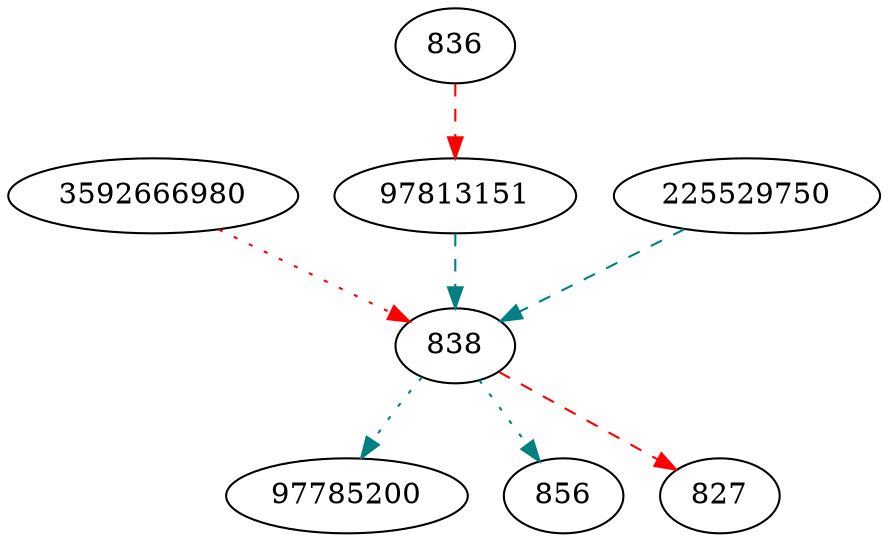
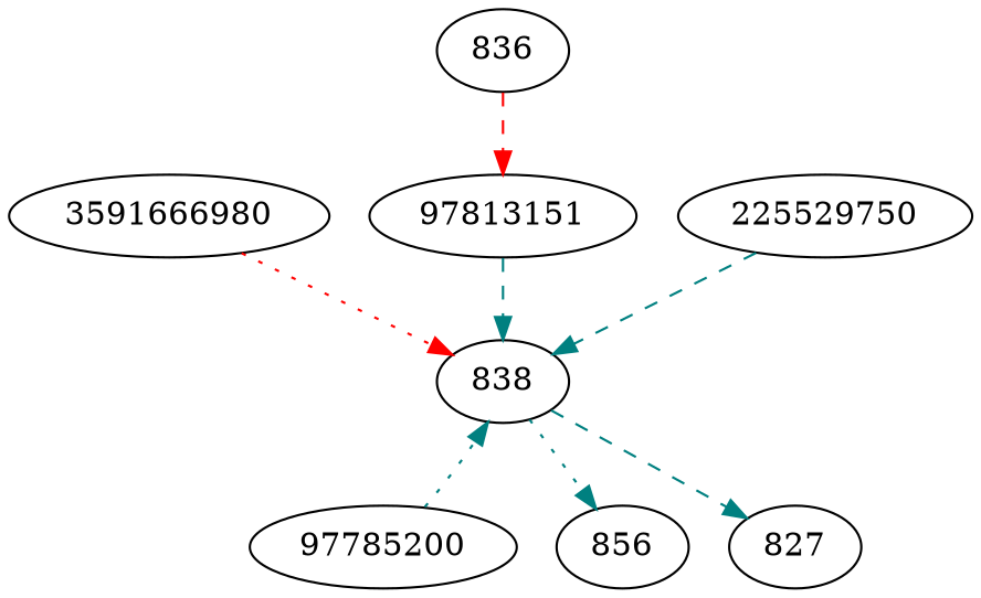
  strict digraph {
    edge [color=teal style=dashed]
-   3592666980
+   3592666980 [label=3591666980]
    838
    97785200
    856
    827
    836
    97813151
    225529750
    3592666980 -> 838 [color=red style=dotted]
-   838 -> 97785200 [style=dotted]
+   97785200 -> 838 [style=dotted]
    838 -> 856 [style=dotted]
-   838 -> 827 [color=red]
+   838 -> 827
    836 -> 97813151 [color=red]
    97813151 -> 838
    225529750 -> 838
  }
